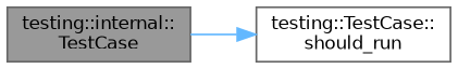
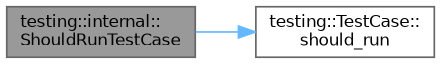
  digraph {
    rankdir=LR
    node [fontname=Helvetica fontsize=10 shape=box style=filled]
-   n1 [color=gray40 fillcolor=grey60 fontcolor=black height=0.2 label="testing::internal::\lTestCase" width=0.4]
+   n1 [color=gray40 fillcolor=grey60 fontcolor=black height=0.2 label="testing::internal::\lShouldRunTestCase" width=0.4]
    n2 [color=grey40 fillcolor=white height=0.2 label="testing::TestCase::\lshould_run" width=0.4]
    n1 -> n2 [color=steelblue1 fontname=Helvetica fontsize=10 labelfontname=Helvetica labelfontsize=10 style=solid]
  }
